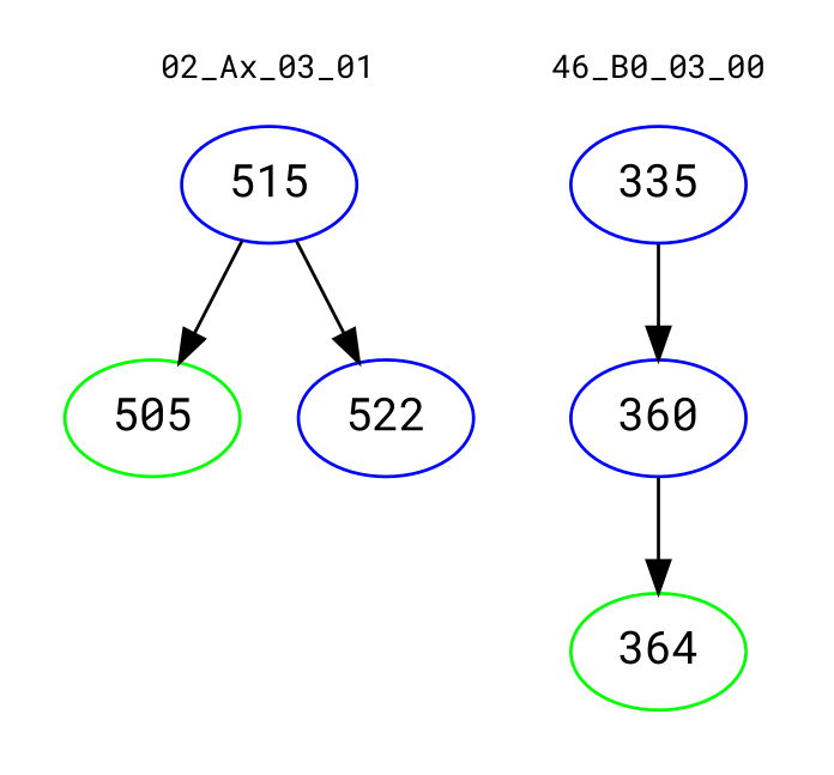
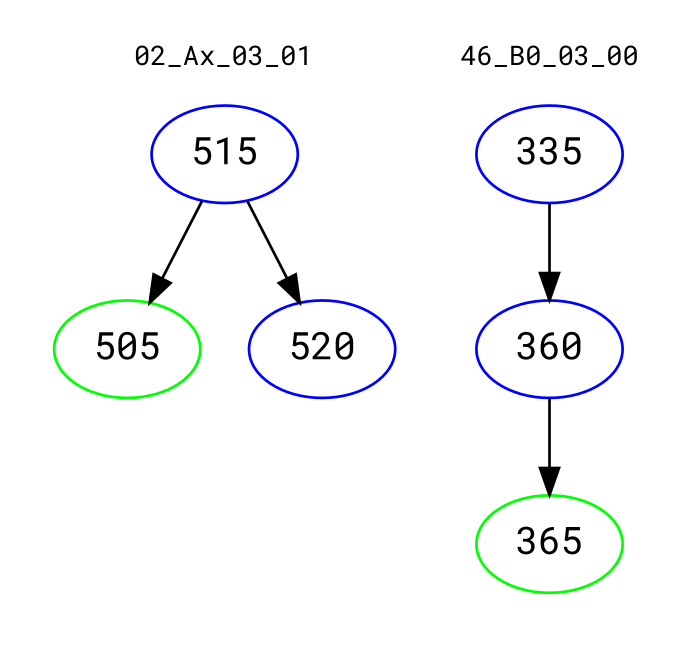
  digraph {
    fontname="Roboto Mono"
    node [color=blue fontname="Roboto Mono"]
    edge [color=black fontname="Roboto Mono"]
    n1 [label=515]
    n2 [color=green label=505]
-   n3 [label=522]
+   n3 [label=520]
    n4 [label=360]
    n5 [label=335]
-   n6 [color=green label=364]
+   n6 [color=green label=365]
    subgraph cluster_1 {
      color=white
      fontsize=10
      label="02_Ax_03_01"
      n1
      n2
      n3
    }
    subgraph cluster_2 {
      color=white
      fontsize=10
      label="46_B0_03_00"
      n4
      n5
      n6
    }
    n1 -> n2
    n1 -> n3
    n4 -> n6
    n5 -> n4
  }
